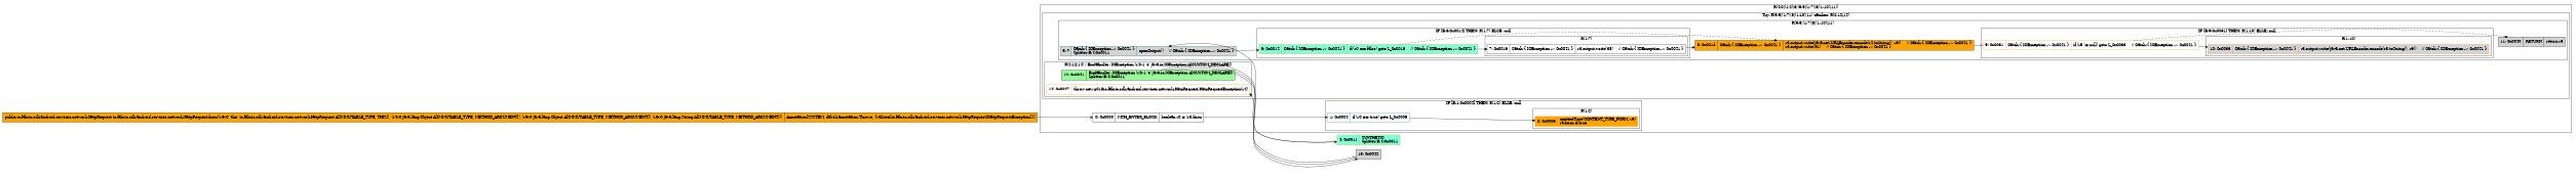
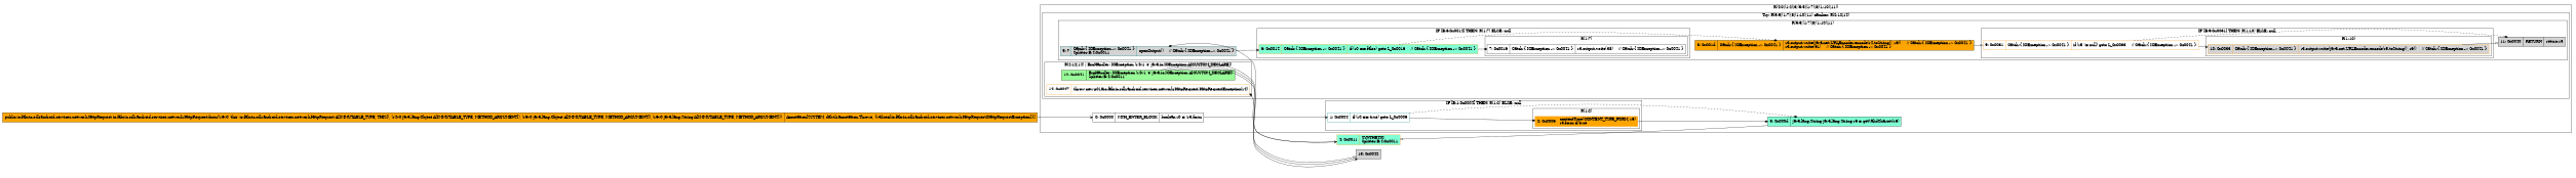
  digraph {
    rankdir=LR
    node [color=black fillcolor=white shape=record style=filled]
    edge [arrowhead=diamond]
    n1 [color=darkorange fillcolor=orange label="{2\:\ 0x0006|contentType(CONTENT_TYPE_FORM, r6)\lr3.form = true\l}"]
    n2 [color=teal label="{1\:\ 0x0004|if (r0 == true) goto L_0x0006\l}"]
    n3 [label="{7\:\ 0x0016|Catch:\{ IOException \-\> 0x0041 \}\l|r3.output.write(38)     \/\/ Catch:\{ IOException \-\> 0x0041 \}\l}"]
    n4 [color=darkorange fillcolor=aquamarine label="{6\:\ 0x0014|Catch:\{ IOException \-\> 0x0041 \}\l|if (r0 == false) goto L_0x0016     \/\/ Catch:\{ IOException \-\> 0x0041 \}\l}"]
    n5 [color=darkorange fillcolor=lightgrey label="{10\:\ 0x0033|Catch:\{ IOException \-\> 0x0041 \}\l|r3.output.write(java.net.URLEncoder.encode(r5.toString(), r6))     \/\/ Catch:\{ IOException \-\> 0x0041 \}\l}"]
    n6 [color=darkorange label="{9\:\ 0x0031|Catch:\{ IOException \-\> 0x0041 \}\l|if (r5 != null) goto L_0x0033     \/\/ Catch:\{ IOException \-\> 0x0041 \}\l}"]
    n7 [color=teal fillcolor=lightgrey label="{5\:\ ?|Catch:\{ IOException \-\> 0x0041 \}\lSplitter:B:4:0x0011\l|openOutput()     \/\/ Catch:\{ IOException \-\> 0x0041 \}\l}"]
    n8 [fillcolor=orange label="{8\:\ 0x001d|Catch:\{ IOException \-\> 0x0041 \}\l|r3.output.write(java.net.URLEncoder.encode(r4.toString(), r6))     \/\/ Catch:\{ IOException \-\> 0x0041 \}\lr3.output.write(61)     \/\/ Catch:\{ IOException \-\> 0x0041 \}\l}"]
    n9 [fillcolor=lightgrey label="{11\:\ 0x0040|RETURN\l|return r3\l}"]
    n10 [fillcolor=palegreen label="{12\:\ 0x0041|ExcHandler: IOException (r4v1 'e' java.io.IOException A[CUSTOM_DECLARE])\lSplitter:B:4:0x0011\l}"]
    n11 [color=darkorange label="{14\:\ 0x0047|throw new p018io.fabric.sdk.android.services.network.HttpRequest.HttpRequestException(r4)\l}"]
    n12 [label="{0\:\ 0x0000|MTH_ENTER_BLOCK\l|boolean r0 = !r3.form\l}"]
+   n13 [fillcolor=aquamarine label="{3\:\ 0x000d|java.lang.String java.lang.String r6 = getValidCharset(r6)\l}"]
    n14 [color=darkorange fillcolor=aquamarine label="{4\:\ 0x0011|SYNTHETIC\lSplitter:B:4:0x0011\l}"]
    n15 [fillcolor=lightgrey label="{13\:\ 0x0042}"]
    n16 [fillcolor=orange label="{public io.fabric.sdk.android.services.network.HttpRequest io.fabric.sdk.android.services.network.HttpRequest.form((r3v0 'this' io.fabric.sdk.android.services.network.HttpRequest A[IMMUTABLE_TYPE, THIS]), (r4v0 java.lang.Object A[IMMUTABLE_TYPE, METHOD_ARGUMENT]), (r5v0 java.lang.Object A[IMMUTABLE_TYPE, METHOD_ARGUMENT]), (r6v0 java.lang.String A[IMMUTABLE_TYPE, METHOD_ARGUMENT]))  | Annotation[SYSTEM, dalvik.annotation.Throws, \{value=[io.fabric.sdk.android.services.network.HttpRequest$HttpRequestException]\}]\l}"]
    subgraph cluster_1 {
      label="R(4:0|(1:2)|3|(5:5|(1:7)|8|(1:10)|11))"
      n12
+     n13
      subgraph cluster_2 {
        label="IF [B:1:0x0004] THEN: R(1:2) ELSE: null"
        n2
        subgraph cluster_3 {
          label="R(1:2)"
          n1
        }
      }
      subgraph cluster_4 {
        label="Try: R(5:5|(1:7)|8|(1:10)|11) catches: R(2:12|14)"
        subgraph cluster_5 {
          label="R(5:5|(1:7)|8|(1:10)|11)"
          n7
          n8
          n9
          subgraph cluster_6 {
            label="IF [B:6:0x0014] THEN: R(1:7) ELSE: null"
            n4
            subgraph cluster_7 {
              label="R(1:7)"
              n3
            }
          }
          subgraph cluster_8 {
            label="IF [B:9:0x0031] THEN: R(1:10) ELSE: null"
            n6
            subgraph cluster_9 {
              label="R(1:10)"
              n5
            }
          }
        }
        subgraph cluster_10 {
          label="R(2:12|14) | ExcHandler: IOException (r4v1 'e' java.io.IOException A[CUSTOM_DECLARE])\l"
          n10
          n11
        }
      }
    }
    subgraph cluster_11 {
      label="R(2:12|14) | ExcHandler: IOException (r4v1 'e' java.io.IOException A[CUSTOM_DECLARE])\l"
    }
+   n1 -> n13
    n2 -> n1
-   n3 -> n8
+   n2 -> n13 [style=dashed]
    n4 -> n3
    n4 -> n8 [style=dashed]
+   n5 -> n9 [arrowhead=onormal]
    n6 -> n5 [arrowhead=vee]
    n6 -> n9 [style=dashed]
    n7 -> n4 [arrowhead=vee]
    n8 -> n6 [arrowhead=onormal]
    n10 -> n14 [arrowhead=vee]
    n10 -> n15 [arrowhead=vee]
    n10 -> n15 [arrowhead=onormal]
    n12 -> n2 [arrowhead=vee]
+   n13 -> n14 [arrowhead=onormal]
    n14 -> n7
    n15 -> n11
    n16 -> n12 [arrowhead=vee]
  }
